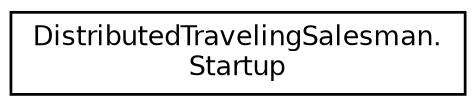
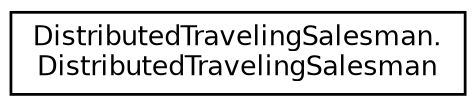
  digraph {
    rankdir=LR
-   n1 [color=black fillcolor=white fontname=Helvetica fontsize=10 height=0.2 label="DistributedTravelingSalesman.\lStartup" shape=record style=filled width=0.4]
+   n1 [color=black fillcolor=white fontname=Helvetica fontsize=10 height=0.2 label="DistributedTravelingSalesman.\lDistributedTravelingSalesman" shape=record style=filled width=0.4]
  }
